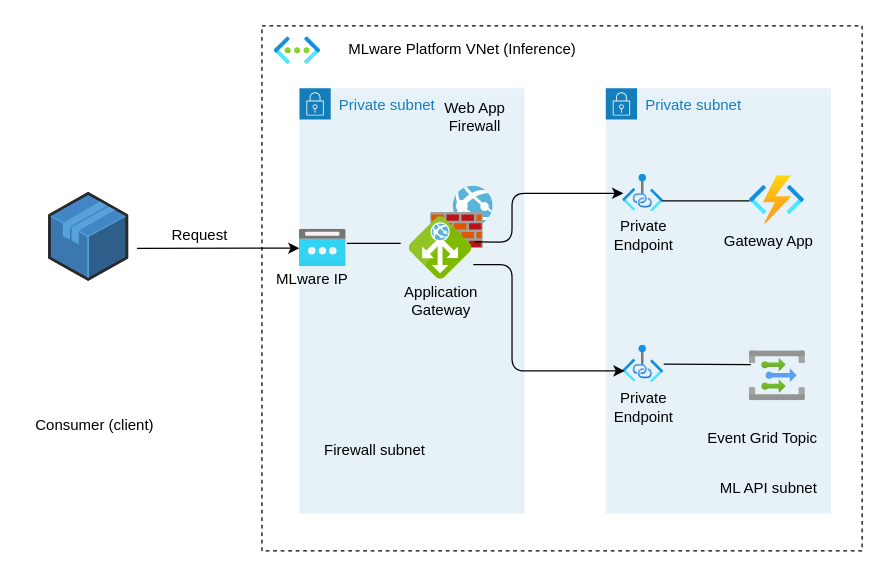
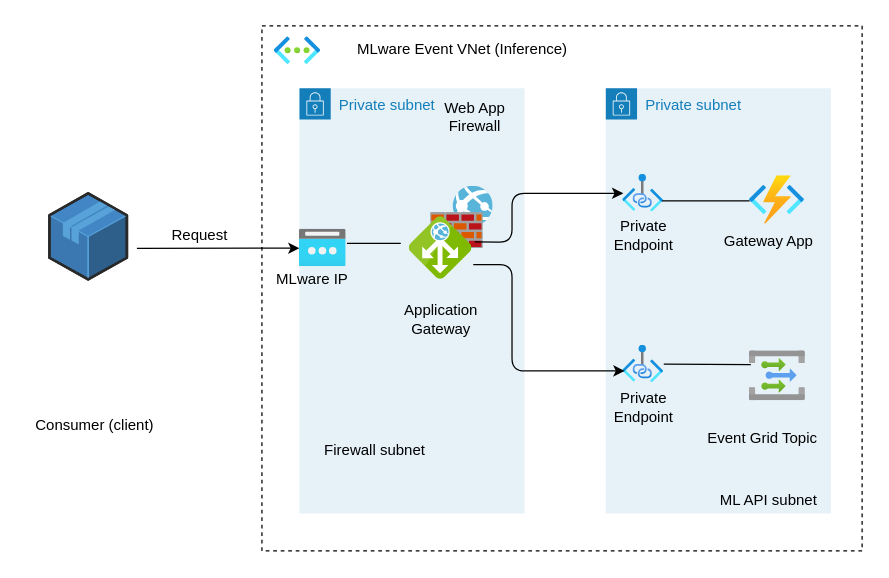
  <mxCell id="0" />
  <mxCell id="1" parent="0" />
  <mxCell id="2" value="" style="rounded=0;whiteSpace=wrap;html=1;dashed=1;" vertex="1" parent="1"><mxGeometry x="209" y="20" width="480" height="420" as="geometry" /></mxCell>
  <mxCell id="3" value="Private subnet" style="points=[[0,0],[0.25,0],[0.5,0],[0.75,0],[1,0],[1,0.25],[1,0.5],[1,0.75],[1,1],[0.75,1],[0.5,1],[0.25,1],[0,1],[0,0.75],[0,0.5],[0,0.25]];outlineConnect=0;gradientColor=none;html=1;whiteSpace=wrap;fontSize=12;fontStyle=0;shape=mxgraph.aws4.group;grIcon=mxgraph.aws4.group_security_group;grStroke=0;strokeColor=#147EBA;fillColor=#E6F2F8;verticalAlign=top;align=left;spacingLeft=30;fontColor=#147EBA;dashed=0;" vertex="1" parent="1"><mxGeometry x="239" y="70" width="180" height="340" as="geometry" /></mxCell>
  <mxCell id="4" value="" style="aspect=fixed;html=1;points=[];align=center;image;fontSize=12;image=img/lib/mscae/Web_App_Firewall.svg;dashed=1;" vertex="1" parent="1"><mxGeometry x="344" y="148.4" width="50" height="50" as="geometry" /></mxCell>
  <mxCell id="5" value="Private subnet" style="points=[[0,0],[0.25,0],[0.5,0],[0.75,0],[1,0],[1,0.25],[1,0.5],[1,0.75],[1,1],[0.75,1],[0.5,1],[0.25,1],[0,1],[0,0.75],[0,0.5],[0,0.25]];outlineConnect=0;gradientColor=none;html=1;whiteSpace=wrap;fontSize=12;fontStyle=0;shape=mxgraph.aws4.group;grIcon=mxgraph.aws4.group_security_group;grStroke=0;strokeColor=#147EBA;fillColor=#E6F2F8;verticalAlign=top;align=left;spacingLeft=30;fontColor=#147EBA;dashed=0;" vertex="1" parent="1"><mxGeometry x="484" y="70" width="180" height="340" as="geometry" /></mxCell>
  <mxCell id="6" value="" style="verticalLabelPosition=bottom;html=1;verticalAlign=top;strokeWidth=1;align=center;outlineConnect=0;dashed=0;outlineConnect=0;shape=mxgraph.aws3d.application;fillColor=#4286c5;strokeColor=#57A2D8;aspect=fixed;" vertex="1" parent="1"><mxGeometry x="39" y="154" width="62" height="68.8" as="geometry" /></mxCell>
  <mxCell id="7" value="Consumer (client)" style="text;html=1;align=center;verticalAlign=middle;resizable=0;points=[];autosize=1;" vertex="1" parent="1"><mxGeometry x="20" y="330" width="110" height="20" as="geometry" /></mxCell>
- <mxCell id="8" value="Application&lt;br&gt;Gateway" style="text;html=1;align=center;verticalAlign=middle;resizable=0;points=[];autosize=1;" vertex="1" parent="1"><mxGeometry x="317" y="225" width="70" height="30" as="geometry" /></mxCell>
+ <mxCell id="8" value="Application&lt;br&gt;Gateway" style="text;html=1;align=center;verticalAlign=middle;resizable=0;points=[];autosize=1;" vertex="1" parent="1"><mxGeometry x="317" y="240" width="70" height="30" as="geometry" /></mxCell>
  <mxCell id="9" value="" style="aspect=fixed;html=1;points=[];align=center;image;fontSize=12;image=img/lib/azure2/iot/Function_Apps.svg;" vertex="1" parent="1"><mxGeometry x="599" y="140" width="44" height="38.83" as="geometry" /></mxCell>
- <mxCell id="10" value="MLware Platform VNet (Inference)" style="text;html=1;align=center;verticalAlign=middle;resizable=0;points=[];autosize=1;" vertex="1" parent="1"><mxGeometry x="269" y="28.95" width="200" height="20" as="geometry" /></mxCell>
+ <mxCell id="10" value="MLware Event VNet (Inference)" style="text;html=1;align=center;verticalAlign=middle;resizable=0;points=[];autosize=1;" vertex="1" parent="1"><mxGeometry x="269" y="28.95" width="200" height="20" as="geometry" /></mxCell>
  <mxCell id="11" value="" style="aspect=fixed;html=1;points=[];align=center;image;fontSize=12;image=img/lib/azure2/networking/Virtual_Networks.svg;dashed=1;" vertex="1" parent="1"><mxGeometry x="219" y="28.95" width="37" height="22.09" as="geometry" /></mxCell>
  <mxCell id="12" value="Firewall subnet" style="text;html=1;align=center;verticalAlign=middle;resizable=0;points=[];autosize=1;" vertex="1" parent="1"><mxGeometry x="249" y="350" width="100" height="20" as="geometry" /></mxCell>
- <mxCell id="13" value="ML API subnet" style="text;html=1;align=center;verticalAlign=middle;resizable=0;points=[];autosize=1;" vertex="1" parent="1"><mxGeometry x="569" y="380" width="90" height="20" as="geometry" /></mxCell>
+ <mxCell id="13" value="ML API subnet" style="text;html=1;align=center;verticalAlign=middle;resizable=0;points=[];autosize=1;" vertex="1" parent="1"><mxGeometry x="569" y="390" width="90" height="20" as="geometry" /></mxCell>
  <mxCell id="14" value="" style="aspect=fixed;html=1;points=[];align=center;image;fontSize=12;image=img/lib/azure2/integration/Event_Grid_Topics.svg;dashed=1;" vertex="1" parent="1"><mxGeometry x="599" y="280" width="44.67" height="40" as="geometry" /></mxCell>
  <mxCell id="15" value="Event Grid Topic" style="text;html=1;align=center;verticalAlign=middle;resizable=0;points=[];autosize=1;" vertex="1" parent="1"><mxGeometry x="559" y="340" width="100" height="20" as="geometry" /></mxCell>
  <mxCell id="16" value="Gateway App" style="text;html=1;align=center;verticalAlign=middle;resizable=0;points=[];autosize=1;" vertex="1" parent="1"><mxGeometry x="569" y="182.8" width="90" height="20" as="geometry" /></mxCell>
  <mxCell id="17" value="" style="aspect=fixed;html=1;points=[];align=center;image;fontSize=12;image=img/lib/azure2/networking/Private_Link.svg;dashed=1;" vertex="1" parent="1"><mxGeometry x="497.63" y="139" width="32.73" height="30" as="geometry" /></mxCell>
  <mxCell id="18" value="Private &lt;br&gt;Endpoint" style="text;html=1;align=center;verticalAlign=middle;resizable=0;points=[];autosize=1;" vertex="1" parent="1"><mxGeometry x="484" y="173.4" width="60" height="30" as="geometry" /></mxCell>
  <mxCell id="19" value="" style="aspect=fixed;html=1;points=[];align=center;image;fontSize=12;image=img/lib/azure2/networking/Private_Link.svg;dashed=1;" vertex="1" parent="1"><mxGeometry x="497.63" y="275.6" width="32.73" height="30" as="geometry" /></mxCell>
  <mxCell id="20" value="Private &lt;br&gt;Endpoint" style="text;html=1;align=center;verticalAlign=middle;resizable=0;points=[];autosize=1;" vertex="1" parent="1"><mxGeometry x="484" y="310" width="60" height="30" as="geometry" /></mxCell>
  <mxCell id="21" value="" style="endArrow=classic;html=1;" edge="1" parent="1" target="27"><mxGeometry width="50" height="50" relative="1" as="geometry"><mxPoint x="109" y="198" as="sourcePoint" /><mxPoint x="569" y="120" as="targetPoint" /></mxGeometry></mxCell>
  <mxCell id="22" value="" style="endArrow=classic;html=1;" edge="1" parent="1"><mxGeometry width="50" height="50" relative="1" as="geometry"><mxPoint x="379" y="192.9" as="sourcePoint" /><mxPoint x="498" y="154" as="targetPoint" /><Array as="points"><mxPoint x="409" y="193" /><mxPoint x="409" y="154" /></Array></mxGeometry></mxCell>
  <mxCell id="23" value="" style="endArrow=classic;html=1;exitX=0.983;exitY=0.803;exitDx=0;exitDy=0;exitPerimeter=0;entryX=0.042;entryY=0.68;entryDx=0;entryDy=0;entryPerimeter=0;" edge="1" parent="1" target="19"><mxGeometry width="50" height="50" relative="1" as="geometry"><mxPoint x="377.98" y="210.98" as="sourcePoint" /><mxPoint x="508" y="164" as="targetPoint" /><Array as="points"><mxPoint x="409" y="211" /><mxPoint x="409" y="296" /></Array></mxGeometry></mxCell>
  <mxCell id="24" value="" style="endArrow=none;html=1;" edge="1" parent="1"><mxGeometry width="50" height="50" relative="1" as="geometry"><mxPoint x="529" y="160" as="sourcePoint" /><mxPoint x="599" y="160" as="targetPoint" /></mxGeometry></mxCell>
  <mxCell id="25" value="" style="endArrow=none;html=1;entryX=0.022;entryY=0.275;entryDx=0;entryDy=0;entryPerimeter=0;" edge="1" parent="1" source="19" target="14"><mxGeometry width="50" height="50" relative="1" as="geometry"><mxPoint x="519" y="170" as="sourcePoint" /><mxPoint x="569" y="120" as="targetPoint" /></mxGeometry></mxCell>
  <mxCell id="26" value="Request" style="text;html=1;align=center;verticalAlign=middle;resizable=0;points=[];autosize=1;" vertex="1" parent="1"><mxGeometry x="129" y="178.4" width="60" height="20" as="geometry" /></mxCell>
  <mxCell id="27" value="" style="aspect=fixed;html=1;points=[];align=center;image;fontSize=12;image=img/lib/azure2/networking/Public_IP_Addresses.svg;dashed=1;" vertex="1" parent="1"><mxGeometry x="239" y="182.8" width="37.5" height="30" as="geometry" /></mxCell>
  <mxCell id="28" value="MLware IP" style="text;html=1;align=center;verticalAlign=middle;resizable=0;points=[];autosize=1;" vertex="1" parent="1"><mxGeometry x="219" y="212.8" width="60" height="20" as="geometry" /></mxCell>
  <mxCell id="29" value="" style="endArrow=none;html=1;entryX=0.017;entryY=0.52;entryDx=0;entryDy=0;entryPerimeter=0;" edge="1" parent="1"><mxGeometry width="50" height="50" relative="1" as="geometry"><mxPoint x="277" y="194" as="sourcePoint" /><mxPoint x="320.02" y="194" as="targetPoint" /></mxGeometry></mxCell>
  <mxCell id="30" value="" style="aspect=fixed;html=1;points=[];align=center;image;fontSize=12;image=img/lib/mscae/Application_Gateway.svg;dashed=1;" vertex="1" parent="1"><mxGeometry x="327" y="172.8" width="50" height="50" as="geometry" /></mxCell>
  <mxCell id="31" value="Web App &lt;br&gt;Firewall" style="text;html=1;align=center;verticalAlign=middle;resizable=0;points=[];autosize=1;" vertex="1" parent="1"><mxGeometry x="349" y="78.4" width="60" height="30" as="geometry" /></mxCell>
